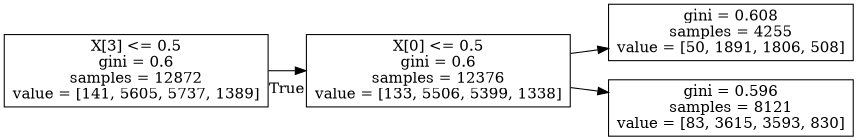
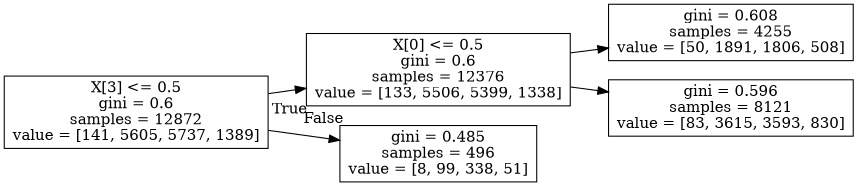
  digraph {
    rankdir=LR
    node [shape=box]
    n1 [label="X[3] <= 0.5\ngini = 0.6\nsamples = 12872\nvalue = [141, 5605, 5737, 1389]"]
    n2 [label="X[0] <= 0.5\ngini = 0.6\nsamples = 12376\nvalue = [133, 5506, 5399, 1338]"]
+   n3 [label="gini = 0.485\nsamples = 496\nvalue = [8, 99, 338, 51]"]
    n4 [label="gini = 0.608\nsamples = 4255\nvalue = [50, 1891, 1806, 508]"]
    n5 [label="gini = 0.596\nsamples = 8121\nvalue = [83, 3615, 3593, 830]"]
    n1 -> n2 [headlabel=True labelangle=45 labeldistance=2.5]
+   n1 -> n3 [headlabel=False labelangle=-45 labeldistance=2.5]
    n2 -> n4
    n2 -> n5
  }
